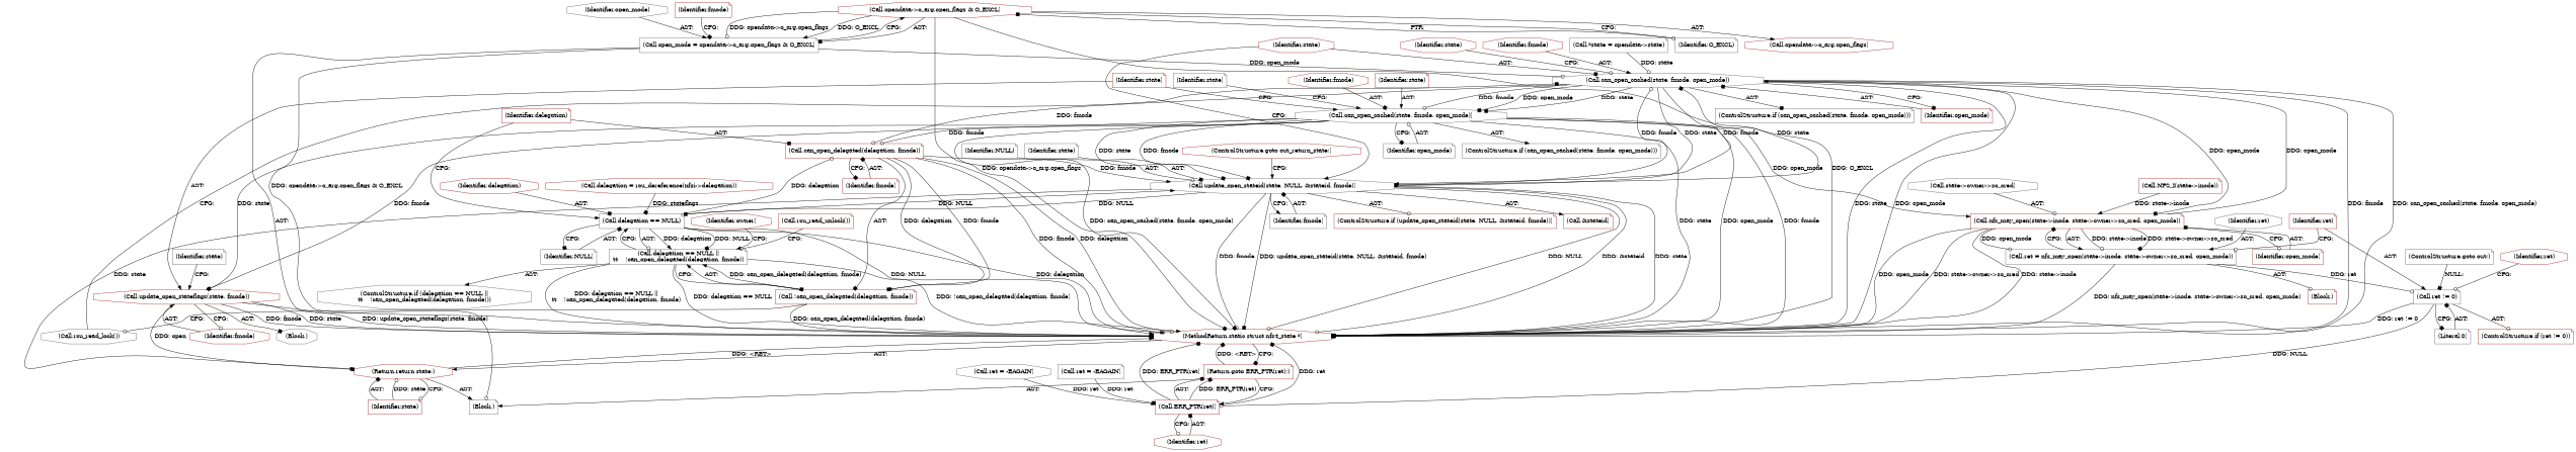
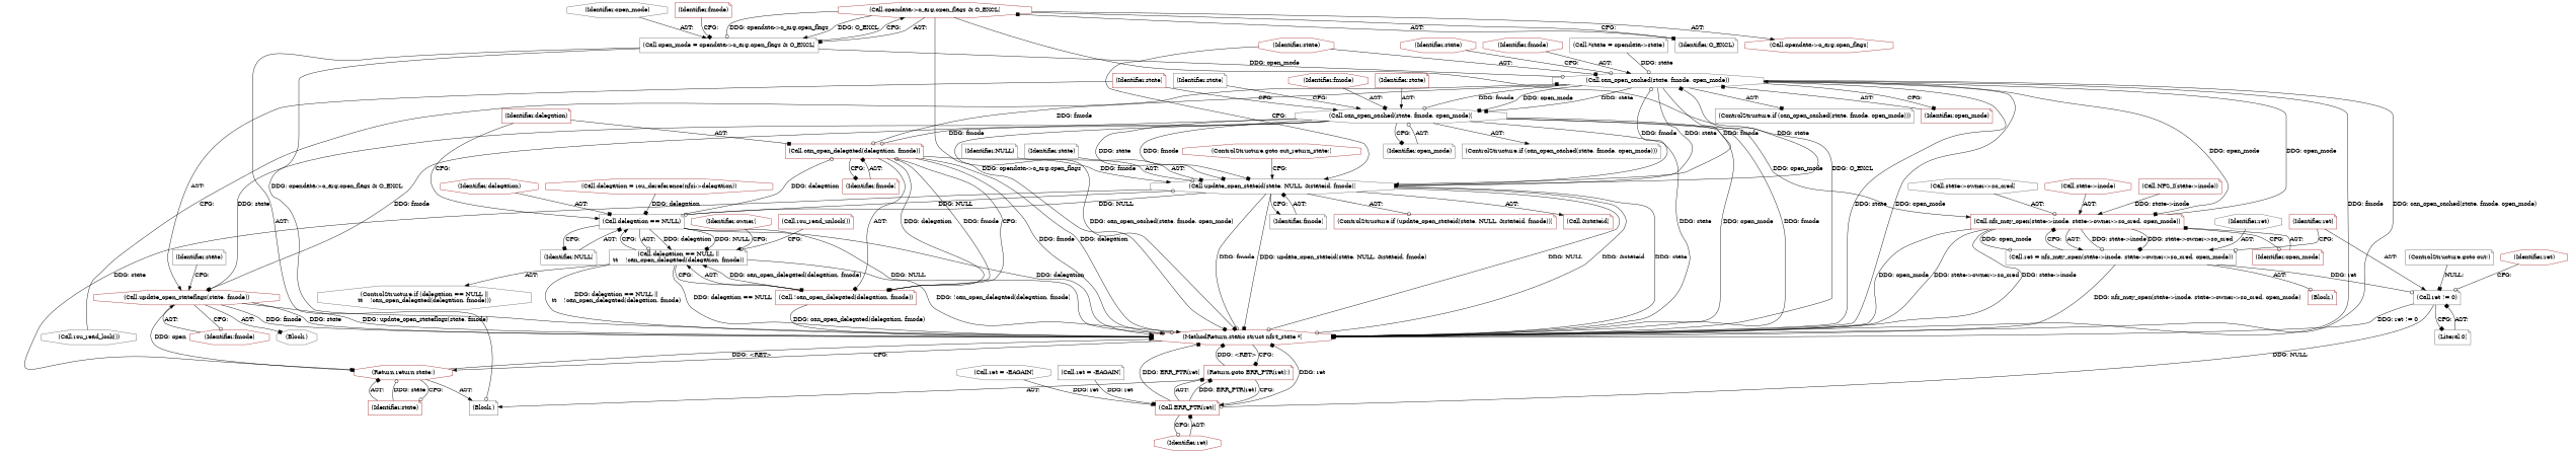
  digraph {
    fontname="DejaVu Serif"
    node [color=brown fontname="DejaVu Serif" shape=note]
    edge [arrowhead=box fontname="DejaVu Serif"]
    n1 [label="(Call,opendata->o_arg.open_flags & O_EXCL)" shape=octagon]
    n2 [color=gray40 label="(Call,open_mode = opendata->o_arg.open_flags & O_EXCL)"]
    n3 [color=gray40 label="(Identifier,O_EXCL)"]
    n4 [label="(MethodReturn,static struct nfs4_state *)" shape=octagon]
    n5 [label="(Call,opendata->o_arg.open_flags)" shape=octagon]
    n6 [color=gray40 label="(Call,can_open_cached(state, fmode, open_mode))" shape=octagon]
    n7 [color=gray40 label="(Block,)"]
    n8 [label="(Return,return state;)" shape=octagon]
    n9 [label="(Return,goto ERR_PTR(ret);)"]
    n10 [color=gray40 label="(Call,can_open_cached(state, fmode, open_mode))" shape=octagon]
    n11 [label="(Call,can_open_delegated(delegation, fmode))"]
    n12 [color=gray40 label="(Call,update_open_stateid(state, NULL, &stateid, fmode))" shape=octagon]
    n13 [label="(Call,nfs_may_open(state->inode, state->owner->so_cred, open_mode))"]
    n14 [color=gray40 label="(ControlStructure,if (can_open_cached(state, fmode, open_mode)))"]
    n15 [label="(Identifier,open_mode)"]
    n16 [label="(Call,update_open_stateflags(state, fmode))" shape=octagon]
    n17 [color=gray40 label="(Identifier,open_mode)"]
    n18 [color=gray40 label="(ControlStructure,if (can_open_cached(state, fmode, open_mode)))"]
    n19 [label="(Call,!can_open_delegated(delegation, fmode))"]
    n20 [label="(Identifier,fmode)"]
    n21 [color=gray40 label="(Call,delegation == NULL)"]
    n22 [color=gray40 label="(Identifier,fmode)"]
    n23 [label="(ControlStructure,if (update_open_stateid(state, NULL, &stateid, fmode)))"]
    n24 [label="(Call,&stateid)"]
    n25 [color=gray40 label="(Call,ret = nfs_may_open(state->inode, state->owner->so_cred, open_mode))"]
    n26 [label="(Identifier,open_mode)"]
    n27 [color=gray40 label="(Block,)" shape=octagon]
    n28 [label="(Identifier,fmode)" shape=octagon]
    n29 [label="(Identifier,state)"]
    n30 [color=gray40 label="(Call,delegation == NULL ||\n\t\t    !can_open_delegated(delegation, fmode))"]
    n31 [color=gray40 label="(ControlStructure,if (delegation == NULL ||\n\t\t    !can_open_delegated(delegation, fmode)))" shape=octagon]
    n32 [color=gray40 label="(Identifier,NULL)"]
    n33 [color=gray40 label="(Call,ret != 0)"]
    n34 [label="(Block,)"]
    n35 [label="(Call,ERR_PTR(ret))"]
    n36 [color=gray40 label="(Literal,0)"]
-   n37 [label="(ControlStructure,if (ret != 0))"]
    n38 [label="(Identifier,ret)" shape=octagon]
+   n39 [label="(Call,state->inode)" shape=octagon]
    n40 [color=gray40 label="(Call,ret = -EAGAIN)" shape=octagon]
    n41 [color=gray40 label="(Call,ret = -EAGAIN)"]
    n42 [label="(Call,NFS_I(state->inode))"]
    n43 [color=gray40 label="(Identifier,state)"]
    n44 [label="(ControlStructure,goto out_return_state;)" shape=octagon]
    n45 [label="(Identifier,delegation)"]
    n46 [label="(Identifier,state)" shape=octagon]
    n47 [label="(Identifier,owner)" shape=octagon]
    n48 [label="(Identifier,ret)" shape=octagon]
    n49 [color=gray40 label="(Identifier,open_mode)" shape=octagon]
    n50 [color=gray40 label="(Call,rcu_read_lock())" shape=octagon]
    n51 [label="(Identifier,fmode)"]
    n52 [label="(Identifier,fmode)" shape=octagon]
    n53 [label="(Identifier,state)"]
    n54 [color=gray40 label="(ControlStructure,goto out;)"]
    n55 [label="(Identifier,state)" shape=octagon]
    n56 [color=gray40 label="(Call,state->owner->so_cred)" shape=octagon]
    n57 [label="(Call,rcu_read_unlock())"]
    n58 [label="(Identifier,ret)"]
    n59 [color=gray40 label="(Call,*state = opendata->state)"]
    n60 [label="(Identifier,delegation)" shape=octagon]
    n61 [label="(Identifier,state)"]
    n62 [color=gray40 label="(Identifier,state)"]
    n63 [color=gray40 label="(Identifier,NULL)"]
    n64 [label="(Call,delegation = rcu_dereference(nfsi->delegation))" shape=octagon]
    n65 [color=gray40 label="(Identifier,ret)" shape=octagon]
    n66 [color=gray40 label="(Identifier,state)"]
    n67 [label="(Identifier,fmode)" shape=octagon]
    n1 -> n2 [label="AST: "]
    n1 -> n2 [arrowhead=odot label="DDG: opendata->o_arg.open_flags"]
    n1 -> n2 [arrowhead=normal label="DDG: O_EXCL"]
-   n1 -> n3 [arrowhead=odot label="CFG: "]
+   n1 -> n3 [label="CFG: "]
    n1 -> n4 [label="DDG: opendata->o_arg.open_flags"]
    n1 -> n4 [label="DDG: O_EXCL"]
    n1 -> n5 [arrowhead=normal label="AST: "]
    n2 -> n1 [arrowhead=normal label="CFG: "]
    n2 -> n4 [label="DDG: opendata->o_arg.open_flags & O_EXCL"]
    n2 -> n6 [arrowhead=odot label="DDG: open_mode"]
    n2 -> n7 [arrowhead=odot label="AST: "]
-   n3 -> n1 [label="PTR: "]
-   n4 -> n8 [arrowhead=normal label="AST: "]
+   n3 -> n1 [label="AST: "]
+   n4 -> n8 [arrowhead=normal label="CFG: "]
    n4 -> n9 [label="CFG: "]
    n6 -> n4 [arrowhead=normal label="DDG: open_mode"]
    n6 -> n4 [arrowhead=odot label="DDG: fmode"]
    n6 -> n4 [arrowhead=odot label="DDG: can_open_cached(state, fmode, open_mode)"]
    n6 -> n4 [label="DDG: state"]
    n6 -> n10 [label="DDG: state"]
    n6 -> n10 [arrowhead=odot label="DDG: fmode"]
    n6 -> n10 [label="DDG: open_mode"]
    n6 -> n11 [arrowhead=odot label="DDG: fmode"]
    n6 -> n12 [label="DDG: state"]
    n6 -> n12 [arrowhead=normal label="DDG: fmode"]
    n6 -> n13 [label="DDG: open_mode"]
    n6 -> n14 [label="AST: "]
    n6 -> n15 [label="CFG: "]
    n8 -> n4 [arrowhead=normal label="DDG: <RET>"]
    n8 -> n7 [arrowhead=normal label="AST: "]
    n8 -> n29 [arrowhead=odot label="CFG: "]
    n9 -> n4 [label="DDG: <RET>"]
    n9 -> n7 [arrowhead=normal label="AST: "]
    n9 -> n35 [arrowhead=normal label="CFG: "]
    n10 -> n4 [label="DDG: can_open_cached(state, fmode, open_mode)"]
    n10 -> n4 [arrowhead=normal label="DDG: state"]
    n10 -> n4 [arrowhead=odot label="DDG: open_mode"]
    n10 -> n4 [arrowhead=normal label="DDG: fmode"]
    n10 -> n11 [arrowhead=odot label="DDG: fmode"]
    n10 -> n12 [label="DDG: state"]
    n10 -> n12 [label="DDG: fmode"]
    n10 -> n13 [arrowhead=normal label="DDG: open_mode"]
    n10 -> n16 [label="DDG: state"]
    n10 -> n16 [arrowhead=normal label="DDG: fmode"]
    n10 -> n17 [label="CFG: "]
    n10 -> n18 [arrowhead=normal label="AST: "]
    n11 -> n4 [arrowhead=odot label="DDG: fmode"]
    n11 -> n4 [arrowhead=odot label="DDG: delegation"]
    n11 -> n12 [arrowhead=normal label="DDG: fmode"]
    n11 -> n19 [label="AST: "]
    n11 -> n19 [arrowhead=normal label="DDG: delegation"]
    n11 -> n19 [label="DDG: fmode"]
    n11 -> n20 [label="CFG: "]
    n12 -> n4 [label="DDG: update_open_stateid(state, NULL, &stateid, fmode)"]
    n12 -> n4 [arrowhead=odot label="DDG: NULL"]
    n12 -> n4 [arrowhead=odot label="DDG: &stateid"]
    n12 -> n4 [label="DDG: state"]
    n12 -> n4 [arrowhead=odot label="DDG: fmode"]
    n12 -> n6 [label="DDG: state"]
    n12 -> n6 [arrowhead=odot label="DDG: fmode"]
    n12 -> n8 [arrowhead=normal label="DDG: state"]
-   n12 -> n21 [label="DDG: NULL"]
+   n12 -> n21 [arrowhead=odot label="DDG: NULL"]
    n12 -> n22 [arrowhead=normal label="CFG: "]
    n12 -> n23 [arrowhead=odot label="AST: "]
    n12 -> n24 [arrowhead=normal label="AST: "]
    n13 -> n4 [arrowhead=normal label="DDG: open_mode"]
    n13 -> n4 [label="DDG: state->owner->so_cred"]
    n13 -> n4 [arrowhead=odot label="DDG: state->inode"]
    n13 -> n6 [arrowhead=normal label="DDG: open_mode"]
    n13 -> n25 [arrowhead=normal label="AST: "]
    n13 -> n25 [arrowhead=odot label="DDG: state->inode"]
    n13 -> n25 [label="DDG: state->owner->so_cred"]
    n13 -> n25 [arrowhead=odot label="DDG: open_mode"]
    n13 -> n26 [arrowhead=odot label="CFG: "]
    n15 -> n6 [label="AST: "]
    n16 -> n4 [label="DDG: update_open_stateflags(state, fmode)"]
    n16 -> n4 [arrowhead=normal label="DDG: fmode"]
    n16 -> n4 [label="DDG: state"]
    n16 -> n8 [label="DDG: open"]
    n16 -> n27 [label="AST: "]
    n16 -> n28 [arrowhead=odot label="CFG: "]
    n17 -> n10 [arrowhead=odot label="AST: "]
    n19 -> n4 [label="DDG: can_open_delegated(delegation, fmode)"]
-   n19 -> n50 [arrowhead=odot label="CFG: "]
+   n19 -> n11 [arrowhead=odot label="CFG: "]
    n19 -> n30 [arrowhead=normal label="AST: "]
    n19 -> n30 [arrowhead=normal label="DDG: can_open_delegated(delegation, fmode)"]
    n20 -> n11 [label="AST: "]
    n21 -> n4 [arrowhead=normal label="DDG: NULL"]
    n21 -> n4 [arrowhead=normal label="DDG: delegation"]
    n21 -> n11 [arrowhead=odot label="DDG: delegation"]
-   n21 -> n12 [arrowhead=normal label="DDG: NULL"]
+   n21 -> n12 [arrowhead=odot label="DDG: NULL"]
    n21 -> n30 [arrowhead=odot label="AST: "]
    n21 -> n30 [arrowhead=normal label="DDG: delegation"]
    n21 -> n30 [label="DDG: NULL"]
    n21 -> n32 [label="CFG: "]
    n22 -> n12 [label="AST: "]
    n25 -> n4 [label="DDG: nfs_may_open(state->inode, state->owner->so_cred, open_mode)"]
    n25 -> n13 [label="CFG: "]
    n25 -> n33 [arrowhead=odot label="DDG: ret"]
    n25 -> n34 [arrowhead=odot label="AST: "]
    n26 -> n13 [label="AST: "]
    n28 -> n16 [arrowhead=normal label="AST: "]
    n29 -> n8 [label="AST: "]
    n29 -> n8 [arrowhead=odot label="DDG: state"]
    n30 -> n4 [arrowhead=normal label="DDG: !can_open_delegated(delegation, fmode)"]
    n30 -> n4 [arrowhead=odot label="DDG: delegation == NULL ||\n\t\t    !can_open_delegated(delegation, fmode)"]
    n30 -> n4 [arrowhead=normal label="DDG: delegation == NULL"]
    n30 -> n19 [label="CFG: "]
    n30 -> n21 [arrowhead=normal label="CFG: "]
    n30 -> n31 [arrowhead=normal label="AST: "]
    n32 -> n21 [label="AST: "]
    n33 -> n4 [arrowhead=normal label="DDG: ret != 0"]
    n33 -> n35 [arrowhead=odot label="DDG: NULL"]
    n33 -> n36 [label="CFG: "]
-   n33 -> n37 [arrowhead=odot label="AST: "]
    n35 -> n4 [label="DDG: ERR_PTR(ret)"]
    n35 -> n4 [label="DDG: ret"]
    n35 -> n9 [label="AST: "]
    n35 -> n9 [label="DDG: ERR_PTR(ret)"]
    n35 -> n38 [arrowhead=odot label="CFG: "]
    n36 -> n33 [label="AST: "]
    n38 -> n35 [label="AST: "]
+   n39 -> n13 [arrowhead=normal label="AST: "]
    n40 -> n35 [arrowhead=normal label="DDG: ret"]
    n41 -> n35 [label="DDG: ret"]
    n42 -> n13 [arrowhead=normal label="DDG: state->inode"]
    n43 -> n16 [arrowhead=normal label="CFG: "]
    n44 -> n12 [arrowhead=normal label="CFG: "]
    n45 -> n11 [label="AST: "]
    n45 -> n21 [arrowhead=normal label="CFG: "]
    n46 -> n6 [arrowhead=odot label="CFG: "]
    n47 -> n30 [arrowhead=normal label="CFG: "]
    n48 -> n33 [arrowhead=odot label="CFG: "]
    n49 -> n2 [arrowhead=normal label="AST: "]
    n50 -> n6 [label="CFG: "]
    n51 -> n2 [label="CFG: "]
    n52 -> n6 [arrowhead=normal label="AST: "]
    n53 -> n10 [arrowhead=normal label="AST: "]
    n54 -> n33 [label="NULL: "]
    n55 -> n6 [label="AST: "]
    n55 -> n12 [arrowhead=normal label="CFG: "]
    n56 -> n13 [arrowhead=odot label="AST: "]
    n57 -> n30 [arrowhead=odot label="CFG: "]
    n58 -> n25 [arrowhead=odot label="CFG: "]
    n58 -> n33 [arrowhead=normal label="AST: "]
    n59 -> n6 [arrowhead=odot label="DDG: state"]
    n60 -> n21 [label="AST: "]
    n61 -> n10 [arrowhead=normal label="CFG: "]
    n61 -> n16 [arrowhead=normal label="AST: "]
    n62 -> n10 [arrowhead=normal label="CFG: "]
    n63 -> n12 [arrowhead=odot label="AST: "]
-   n64 -> n21 [label="DDG: stateflags"]
+   n64 -> n21 [label="DDG: delegation"]
    n65 -> n25 [arrowhead=normal label="AST: "]
    n66 -> n12 [label="AST: "]
    n67 -> n10 [label="AST: "]
  }
